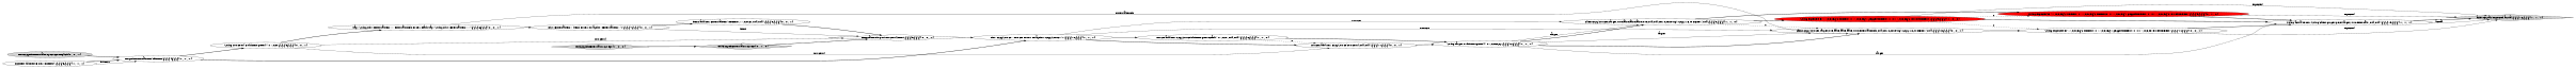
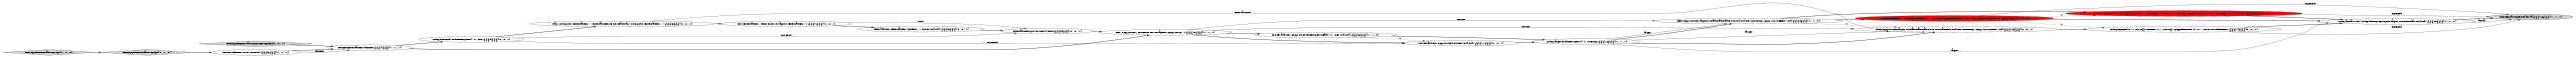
  digraph {
    rankdir=LR
    node [fillcolor=white shape=ellipse style=filled]
    edge [style=bold]
    n1 [label="String expected = (\"^/A/D/H@2 ADHext\" + \"^/A/D/H@1 peggedADHext\" + \"-r1 ^/A/D/H revvedADHext\")@@@14@@@['0', '0', '1']"]
-   n2 [fillcolor=lightgray label="assertEquals(expected,actual)@@@16@@@['1', '1', '1']" shape=diamond]
+   n2 [fillcolor=lightgray label="assertEquals(expected,actual)@@@16@@@['1', '1', '1']"]
    n3 [label="String actual = new String(client.propertyGet(target,\"svn:externals\",null,null))@@@15@@@['1', '1', '1']"]
    n4 [label="setupPinExternalsTest(thisTest)@@@4@@@['1', '1', '1']"]
    n5 [label="List<CopySource> sources = new ArrayList<CopySource>(1)@@@10@@@['1', '1', '1']"]
    n6 [label="String sourceUrl = thisTest.getUrl() + \"/A/B\"@@@5@@@['0', '0', '1']"]
    n7 [label="sources.add(new CopySource(sourceUrl,null,null))@@@11@@@['0', '0', '1']"]
    n8 [label="client.copy(sources,target,true,false,false,false,true,null,null,new ConstMsg(\"Copy WC to REPO\"),null)@@@8@@@['1', '1', '0']"]
    n9 [label="client.copy(sources,target,true,false,false,false,true,externalsToPin,null,new ConstMsg(\"Copy WC to REPO\"),null)@@@13@@@['0', '0', '1']"]
    n10 [label="sources.add(new CopySource(thisTest.getWCPath() + \"/A/B\",null,null))@@@6@@@['1', '1', '0']"]
-   n11 [label="externalsToPin.put(sourceUrl,items)@@@9@@@['0', '0', '1']" shape=diamond]
+   n11 [label="externalsToPin.put(sourceUrl,items)@@@9@@@['0', '0', '1']"]
    n12 [label="Map<String,List<ExternalItem>> externalsToPin = new HashMap<String,List<ExternalItem>>()@@@6@@@['0', '0', '1']"]
    n13 [label="String target = thisTest.getUrl() + \"/A/Bcopy\"@@@12@@@['1', '1', '1']"]
    n14 [fillcolor=red label="String expected = (\"^/A/D/H@2 ADHext\" + \"^/A/D/H@2 ADHext2\" + \"^/A/D/H@1 peggedADHext\" + \"-r1 ^/A/D/H@2 revvedADHext\")@@@9@@@['0', '1', '0']"]
    n15 [fillcolor=red label="String expected = (\"^/A/D/H@2 ADHext\" + \"^/A/D/H@1 peggedADHext\" + \"-r1 ^/A/D/H@2 revvedADHext\")@@@9@@@['1', '0', '0']"]
    n16 [label="items.add(new ExternalItem(\"ADHext\",\"^/A/D/H\",null,null))@@@8@@@['0', '0', '1']"]
-   n17 [fillcolor=lightgray label="testCopyPinExternals_repo2repo_explicit['0', '0', '1']"]
+   n17 [fillcolor=lightgray label="testCopyPinExternals_repo2repo_explicit['0', '0', '1']" shape=diamond]
    n18 [label="OneTest thisTest = new OneTest()@@@3@@@['1', '1', '1']"]
    n19 [fillcolor=lightgray label="testCopyPinExternals_wc2repo['0', '1', '0']" shape=diamond]
    n20 [label="List<ExternalItem> items = new ArrayList<ExternalItem>(1)@@@7@@@['0', '0', '1']"]
    n21 [fillcolor=lightgray label="testCopyPinExternals_wc2repo['1', '0', '0']" shape=diamond]
    n1 -> n2 [label=expected style=solid]
    n1 -> n3
    n3 -> n2
    n3 -> n2 [label=actual style=solid]
    n4 -> n5
    n4 -> n6
    n5 -> n7
    n5 -> n8 [label=sources style=solid]
    n5 -> n9 [label=sources style=solid]
    n5 -> n10
    n6 -> n7 [label=sourceUrl style=solid]
    n6 -> n11 [label=sourceUrl style=solid]
    n6 -> n12
    n7 -> n13
    n8 -> n9 [label=0 style=dashed]
    n8 -> n14
    n8 -> n15
    n9 -> n1
    n10 -> n7 [label=0 style=dashed]
    n10 -> n13
    n11 -> n5
    n12 -> n9 [label=externalsToPin style=solid]
    n12 -> n20
    n13 -> n3 [label=target style=solid]
    n13 -> n8
    n13 -> n8 [label=target style=solid]
    n13 -> n9
    n13 -> n9 [label=target style=solid]
    n14 -> n2 [label=expected style=solid]
    n14 -> n3
    n15 -> n1 [label=0 style=dashed]
    n15 -> n2 [label=expected style=solid]
    n15 -> n3
    n15 -> n14 [label=0 style=dashed]
    n16 -> n11
    n17 -> n4
    n18 -> n4 [label=thisTest style=solid]
    n18 -> n4
-   n19 -> n11
+   n19 -> n18
    n20 -> n11 [label=items style=solid]
    n20 -> n16
    n21 -> n19
  }
